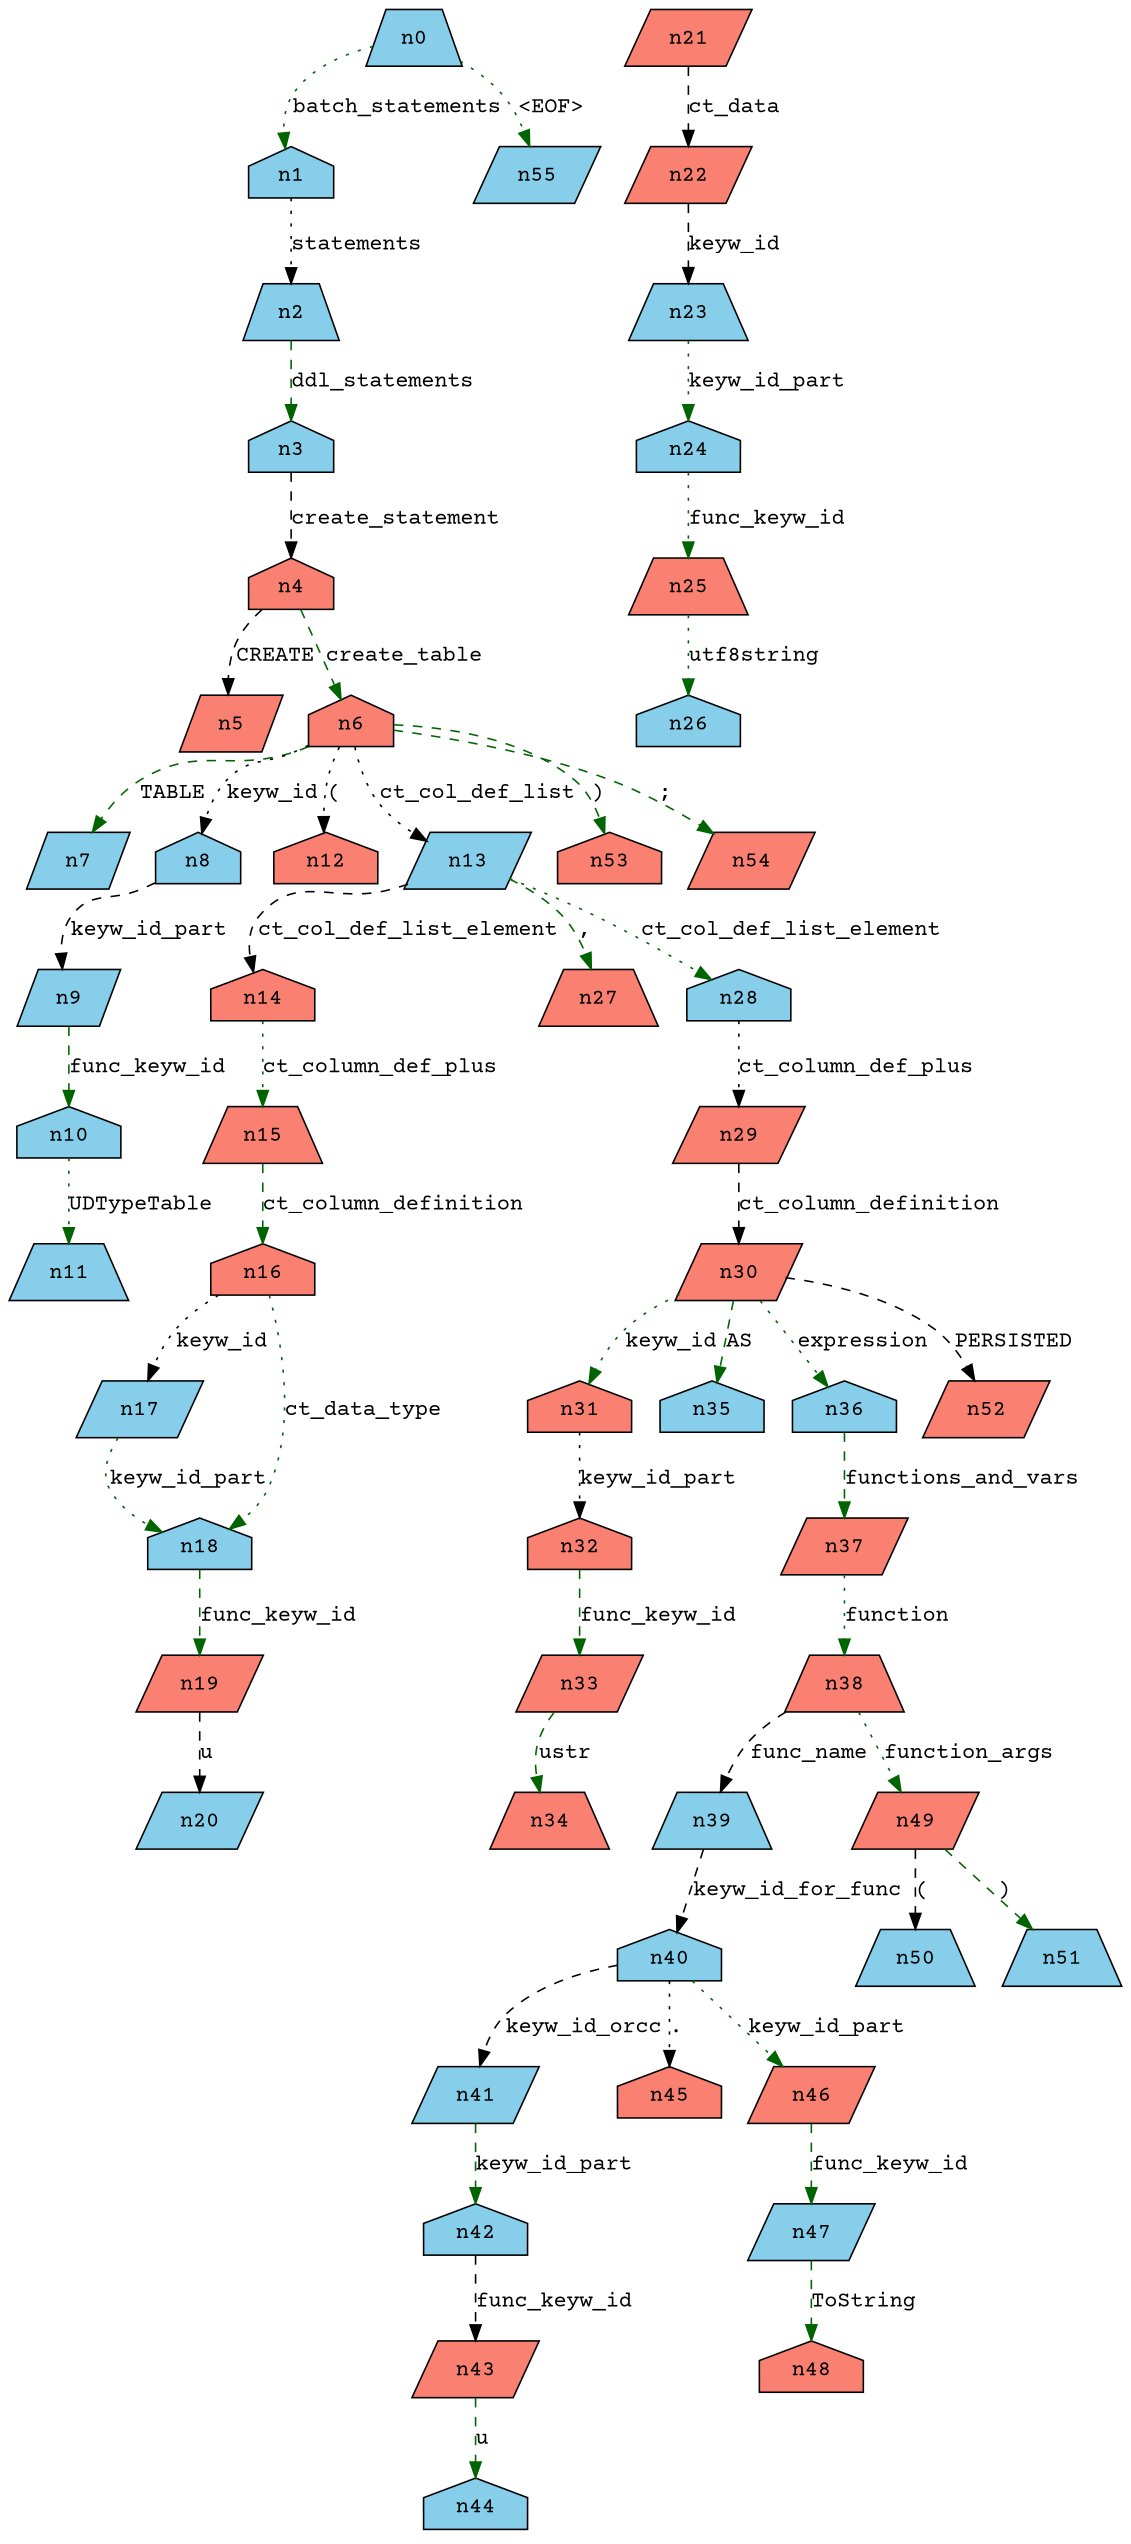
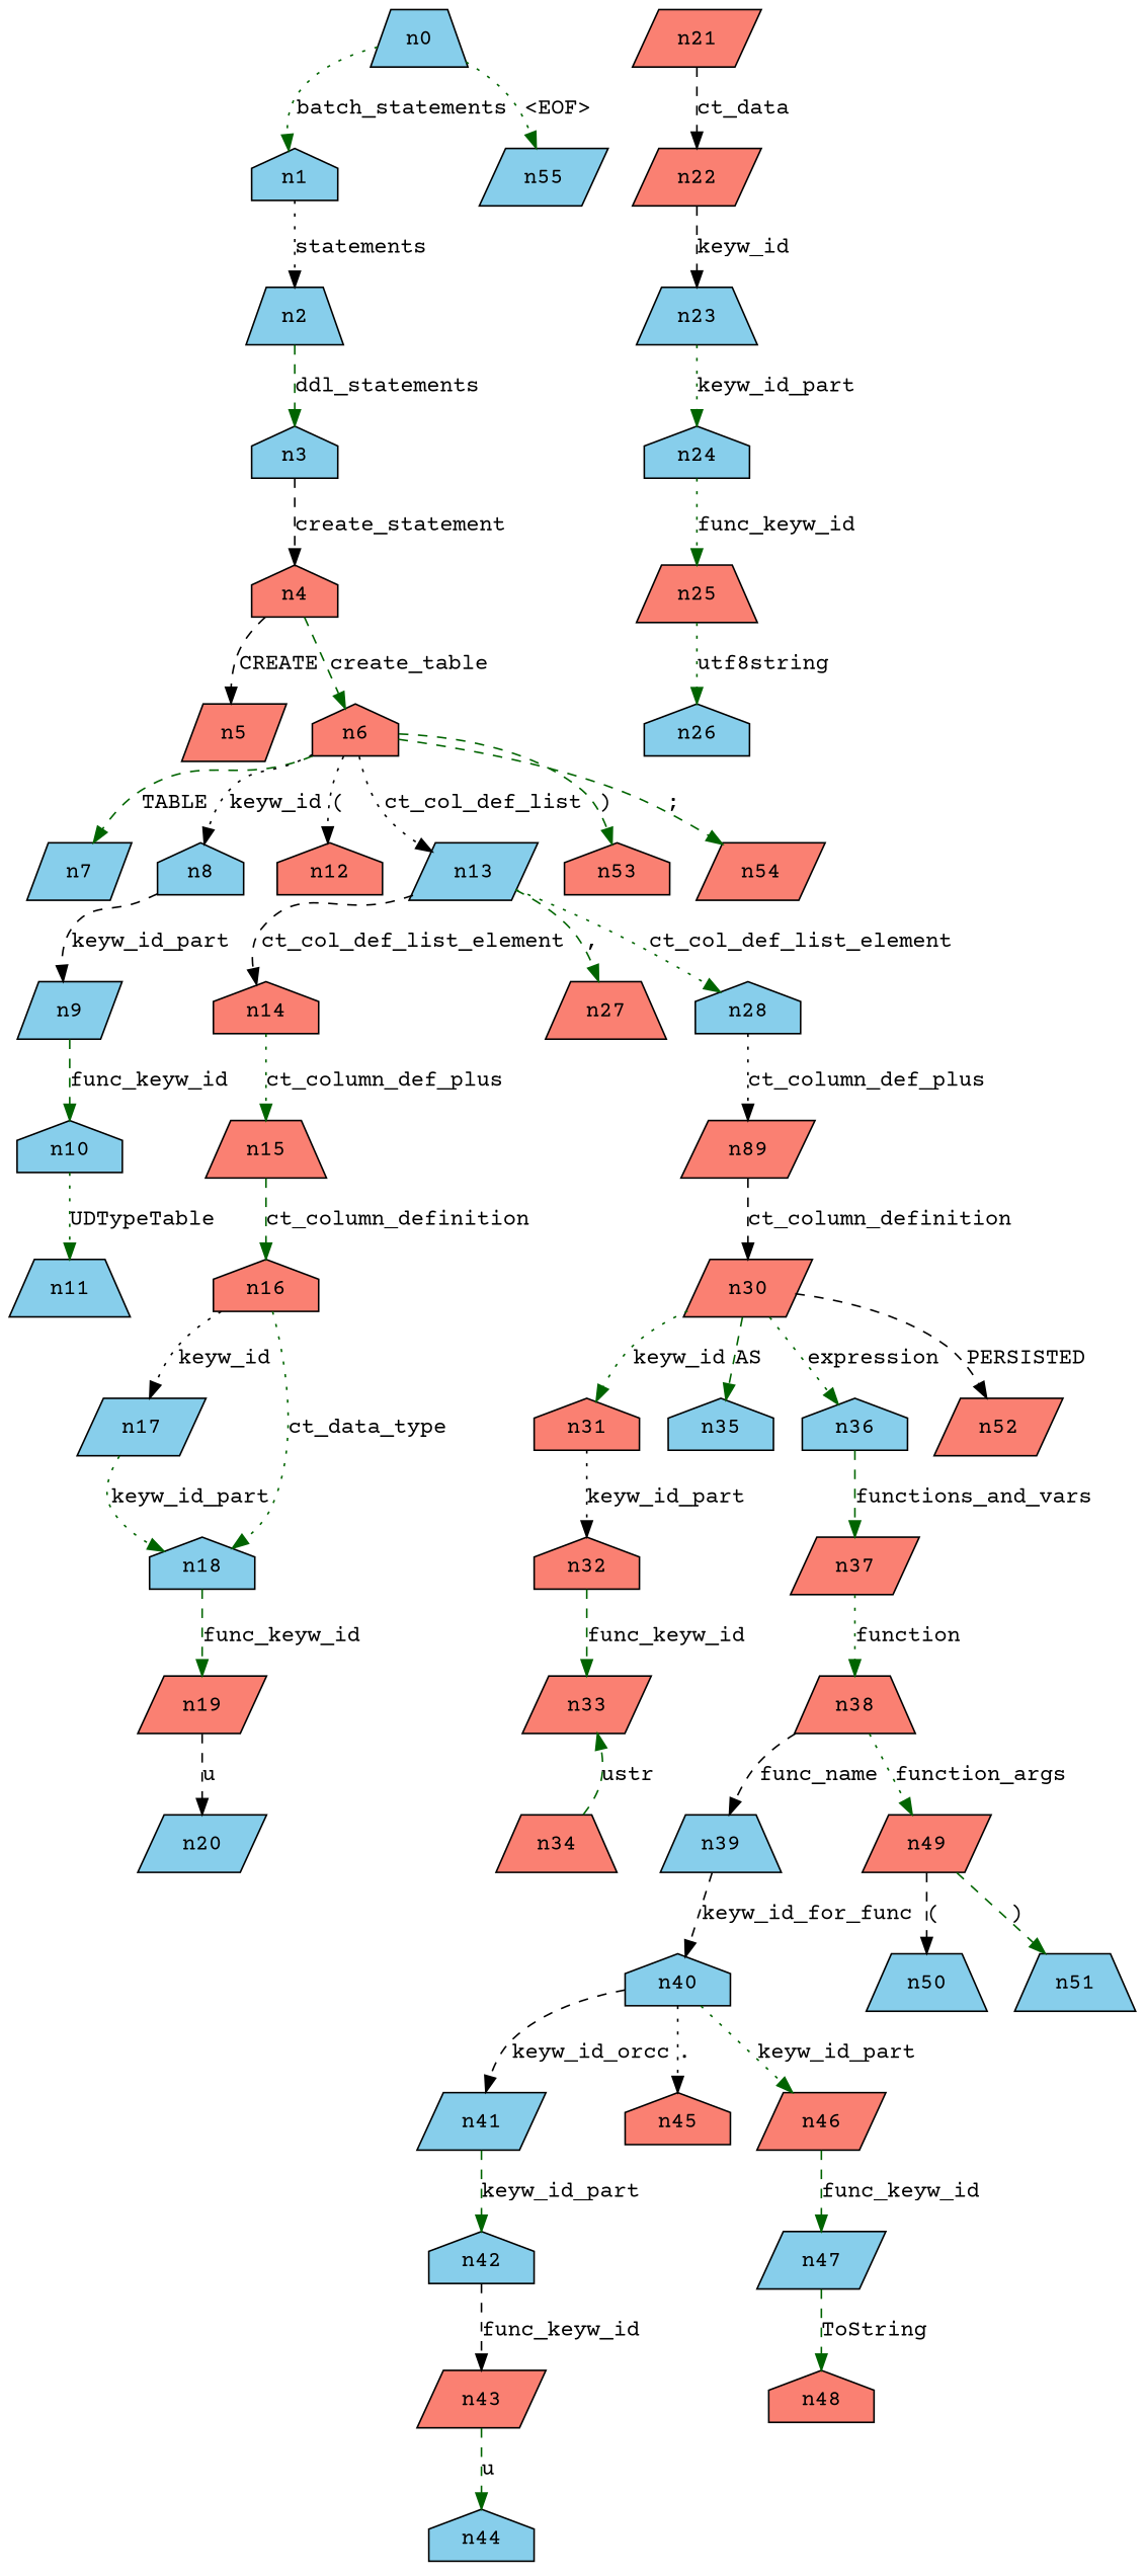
  digraph {
    fontname="Courier Prime"
    node [fillcolor=skyblue fontname="Courier Prime" shape=house style=filled]
    edge [color=darkgreen fontname="Courier Prime" style=dashed]
    n0 [shape=trapezium]
    n1
    n55 [shape=parallelogram]
    n2 [shape=trapezium]
    n3
    n4 [fillcolor=salmon]
    n5 [fillcolor=salmon shape=parallelogram]
    n6 [fillcolor=salmon]
    n7 [shape=parallelogram]
    n8
    n12 [fillcolor=salmon]
    n13 [shape=parallelogram]
    n53 [fillcolor=salmon]
    n54 [fillcolor=salmon shape=parallelogram]
    n9 [shape=parallelogram]
    n14 [fillcolor=salmon]
    n27 [fillcolor=salmon shape=trapezium]
    n28
    n10
    n11 [shape=trapezium]
    n15 [fillcolor=salmon shape=trapezium]
-   n29 [fillcolor=salmon shape=parallelogram]
+   n29 [fillcolor=salmon shape=parallelogram label=n89]
    n16 [fillcolor=salmon]
    n17 [shape=parallelogram]
    n18
    n21 [fillcolor=salmon shape=parallelogram]
    n22 [fillcolor=salmon shape=parallelogram]
    n19 [fillcolor=salmon shape=parallelogram]
    n20 [shape=parallelogram]
    n23 [shape=trapezium]
    n24
    n25 [fillcolor=salmon shape=trapezium]
    n26
    n30 [fillcolor=salmon shape=parallelogram]
    n31 [fillcolor=salmon]
    n35
    n36
    n52 [fillcolor=salmon shape=parallelogram]
    n32 [fillcolor=salmon]
    n37 [fillcolor=salmon shape=parallelogram]
    n33 [fillcolor=salmon shape=parallelogram]
    n34 [fillcolor=salmon shape=trapezium]
    n38 [fillcolor=salmon shape=trapezium]
    n39 [shape=trapezium]
    n49 [fillcolor=salmon shape=parallelogram]
    n40
    n50 [shape=trapezium]
    n51 [shape=trapezium]
    n41 [shape=parallelogram]
    n45 [fillcolor=salmon]
    n46 [fillcolor=salmon shape=parallelogram]
    n42
    n47 [shape=parallelogram]
    n43 [fillcolor=salmon shape=parallelogram]
    n44
    n48 [fillcolor=salmon]
    n0 -> n1 [label=batch_statements style=dotted]
    n0 -> n55 [label="<EOF>" style=dotted]
    n1 -> n2 [color=black label=statements style=dotted]
    n2 -> n3 [label=ddl_statements]
    n3 -> n4 [color=black label=create_statement]
    n4 -> n5 [color=black label=CREATE]
    n4 -> n6 [label=create_table]
    n6 -> n7 [label=TABLE]
    n6 -> n8 [color=black label=keyw_id style=dotted]
    n6 -> n12 [color=black label="(" style=dotted]
    n6 -> n13 [color=black label=ct_col_def_list style=dotted]
    n6 -> n53 [label=")"]
    n6 -> n54 [label=";"]
    n8 -> n9 [color=black label=keyw_id_part]
    n13 -> n14 [color=black label=ct_col_def_list_element]
    n13 -> n27 [label=","]
    n13 -> n28 [label=ct_col_def_list_element style=dotted]
    n9 -> n10 [label=func_keyw_id]
    n14 -> n15 [label=ct_column_def_plus style=dotted]
    n28 -> n29 [color=black label=ct_column_def_plus style=dotted]
    n10 -> n11 [label=UDTypeTable style=dotted]
    n15 -> n16 [label=ct_column_definition]
    n29 -> n30 [color=black label=ct_column_definition]
    n16 -> n17 [color=black label=keyw_id style=dotted]
    n16 -> n18 [label=ct_data_type style=dotted]
    n17 -> n18 [label=keyw_id_part style=dotted]
    n18 -> n19 [label=func_keyw_id]
    n21 -> n22 [color=black label=ct_data]
    n22 -> n23 [color=black label=keyw_id]
    n19 -> n20 [color=black label=u]
    n23 -> n24 [label=keyw_id_part style=dotted]
    n24 -> n25 [label=func_keyw_id style=dotted]
    n25 -> n26 [label=utf8string style=dotted]
    n30 -> n31 [label=keyw_id style=dotted]
    n30 -> n35 [label=AS]
    n30 -> n36 [label=expression style=dotted]
    n30 -> n52 [color=black label=PERSISTED]
    n31 -> n32 [color=black label=keyw_id_part style=dotted]
    n36 -> n37 [label=functions_and_vars]
    n32 -> n33 [label=func_keyw_id]
    n37 -> n38 [label=function style=dotted]
-   n33 -> n34 [label=ustr]
+   n34 -> n33 [label=ustr]
    n38 -> n39 [color=black label=func_name]
    n38 -> n49 [label=function_args style=dotted]
    n39 -> n40 [color=black label=keyw_id_for_func]
    n49 -> n50 [color=black label="("]
    n49 -> n51 [label=")"]
    n40 -> n41 [color=black label=keyw_id_orcc]
    n40 -> n45 [color=black label="." style=dotted]
    n40 -> n46 [label=keyw_id_part style=dotted]
    n41 -> n42 [label=keyw_id_part]
    n46 -> n47 [label=func_keyw_id]
    n42 -> n43 [color=black label=func_keyw_id]
    n47 -> n48 [label=ToString]
    n43 -> n44 [label=u]
  }
